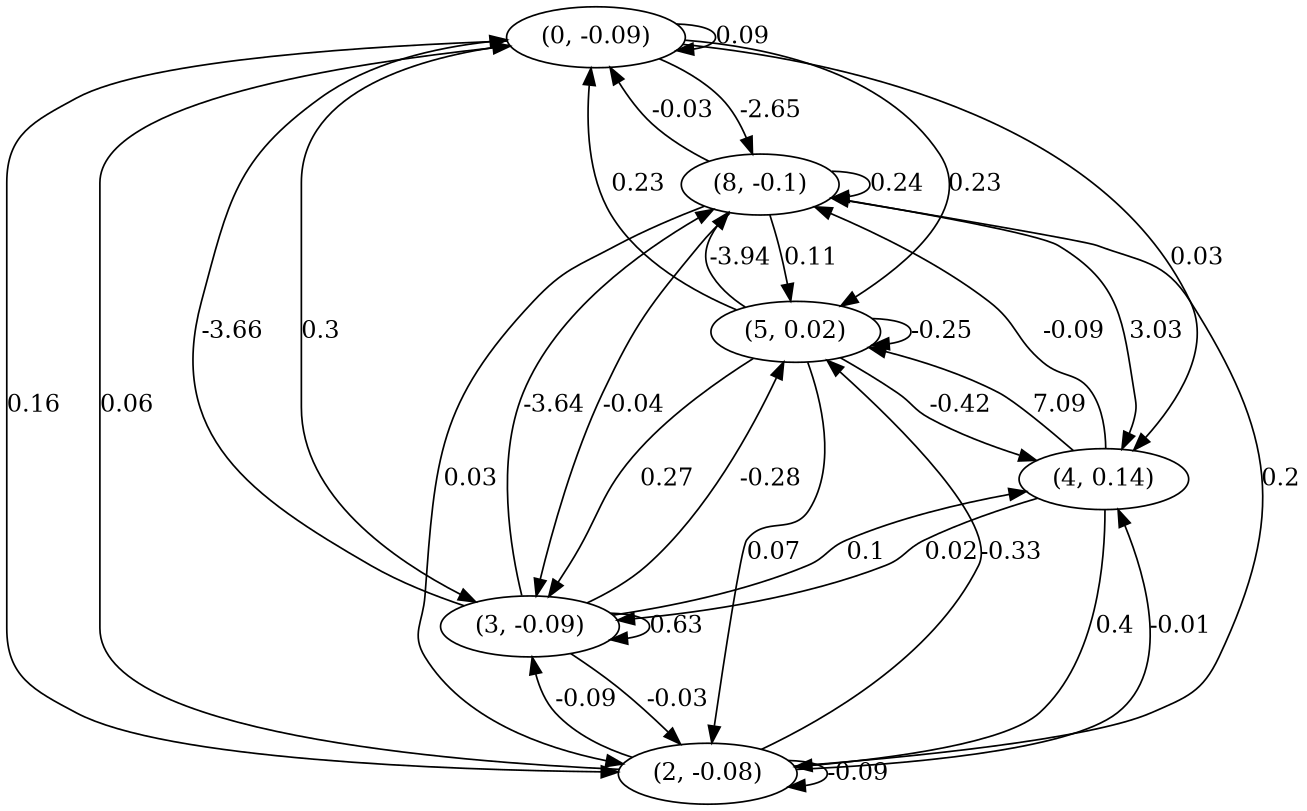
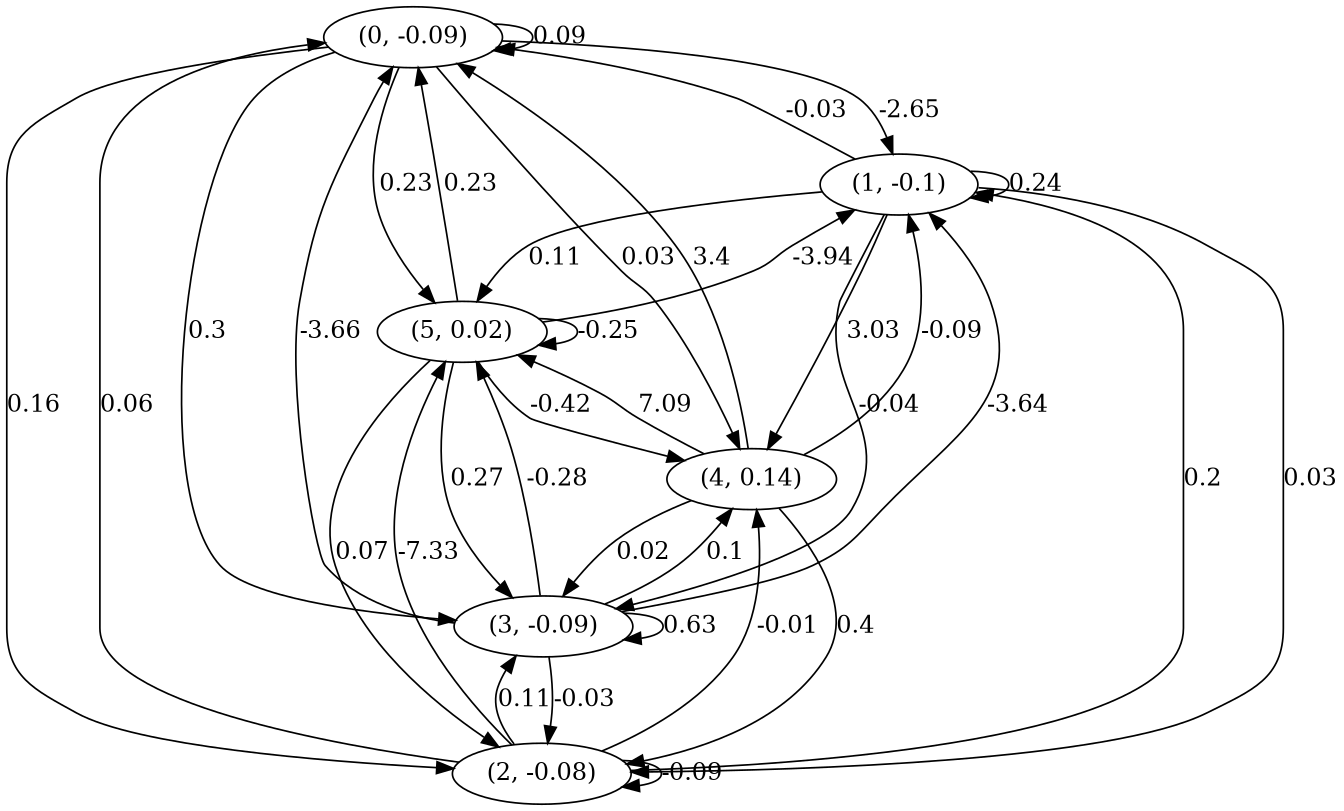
  digraph {
    n1 [label="(0, -0.09)"]
-   n2 [label="(8, -0.1)"]
+   n2 [label="(1, -0.1)"]
    n3 [label="(2, -0.08)"]
    n4 [label="(3, -0.09)"]
    n5 [label="(4, 0.14)"]
    n6 [label="(5, 0.02)"]
    n1 -> n1 [label=0.09]
    n1 -> n2 [label=-2.65]
    n1 -> n3 [label=0.16]
    n1 -> n4 [label=0.3]
    n1 -> n5 [label=0.03]
    n1 -> n6 [label=0.23]
    n2 -> n1 [label=-0.03]
    n2 -> n2 [label=0.24]
    n2 -> n3 [label=0.03]
    n2 -> n4 [label=-0.04]
    n2 -> n5 [label=3.03]
    n2 -> n6 [label=0.11]
    n3 -> n1 [label=0.06]
    n3 -> n2 [label=0.2]
    n3 -> n3 [label=-0.09]
-   n3 -> n4 [label=-0.09]
+   n3 -> n4 [label=0.11]
    n3 -> n5 [label=-0.01]
-   n3 -> n6 [label=-0.33]
+   n3 -> n6 [label=-7.33]
    n4 -> n1 [label=-3.66]
    n4 -> n2 [label=-3.64]
    n4 -> n3 [label=-0.03]
    n4 -> n4 [label=0.63]
    n4 -> n5 [label=0.1]
    n4 -> n6 [label=-0.28]
+   n5 -> n1 [label=3.4]
    n5 -> n2 [label=-0.09]
    n5 -> n3 [label=0.4]
    n5 -> n4 [label=0.02]
    n5 -> n6 [label=7.09]
    n6 -> n1 [label=0.23]
    n6 -> n2 [label=-3.94]
    n6 -> n3 [label=0.07]
    n6 -> n4 [label=0.27]
    n6 -> n5 [label=-0.42]
    n6 -> n6 [label=-0.25]
  }
